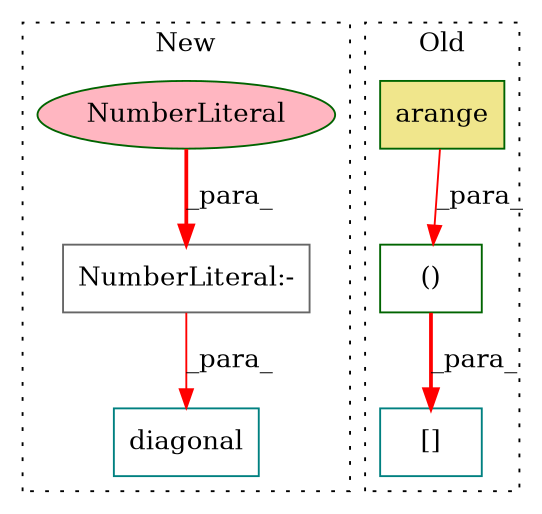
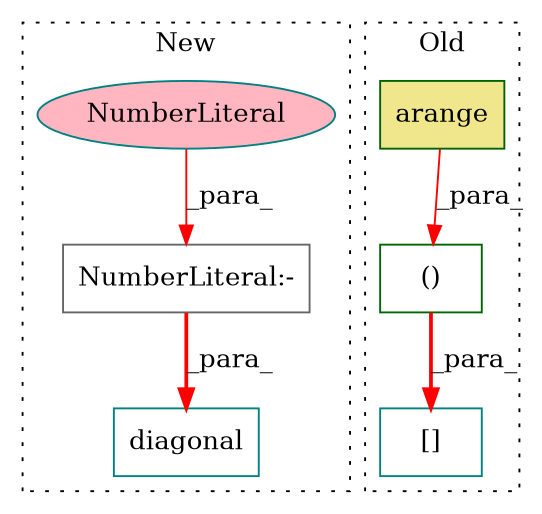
  digraph {
    node [a=32 color=darkgreen fillcolor=white l=1 shape=box style=filled]
    edge [color=red style=bold]
    n1 [color=teal l="9,1" label=diagonal s="979,993"]
    n2 [a=38 color=gray40 label="NumberLiteral:-" s=988]
-   n3 [a=34 fillcolor=lightpink label=NumberLiteral s=989 shape=ellipse]
+   n3 [a=34 color=teal fillcolor=lightpink label=NumberLiteral s=989 shape=ellipse]
    n4 [a=106 l=57 label="()" s=1592]
    n5 [a=2 color=teal l="20,2" label="[]" s="1572,1649"]
    n6 [fillcolor=khaki l="7,1" label=arange s="1280,1322"]
    subgraph cluster_1 {
      label=New
      style=dotted
      n1
      n2
      n3
    }
    subgraph cluster_2 {
      label=Old
      style=dotted
      n4
      n5
      n6
    }
-   n2 -> n1 [label=_para_ style=solid]
-   n3 -> n2 [label=_para_]
+   n2 -> n1 [label=_para_]
+   n3 -> n2 [label=_para_ style=solid]
    n4 -> n5 [label=_para_]
    n6 -> n4 [label=_para_ style=solid]
  }
